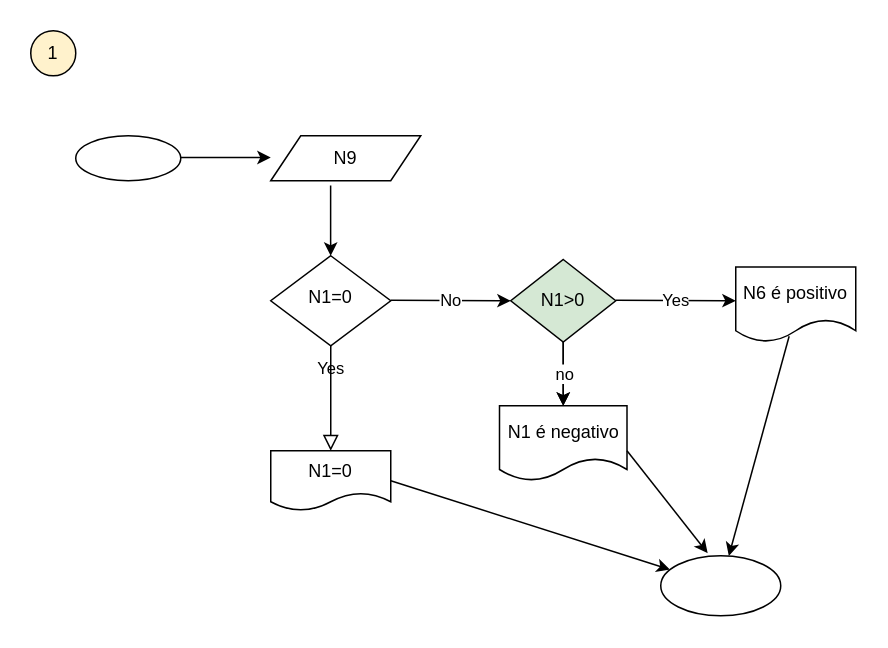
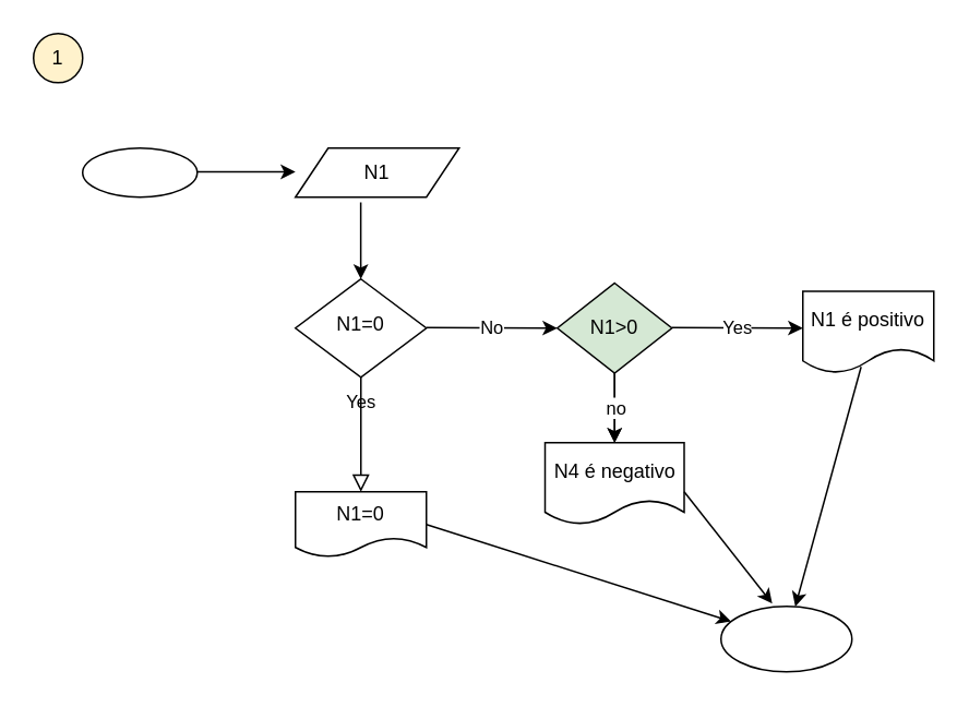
  <mxCell id="0" />
  <mxCell id="1" parent="0" />
  <mxCell id="2" value="Yes" style="rounded=0;html=1;jettySize=auto;orthogonalLoop=1;fontSize=11;endArrow=block;endFill=0;endSize=8;strokeWidth=1;shadow=0;labelBackgroundColor=none;edgeStyle=orthogonalEdgeStyle;" parent="1" source="3" edge="1"><mxGeometry y="20" relative="1" as="geometry"><mxPoint as="offset" /><mxPoint x="220" y="300" as="targetPoint" /></mxGeometry></mxCell>
  <mxCell id="3" value="N1=0" style="rhombus;whiteSpace=wrap;html=1;shadow=0;fontFamily=Helvetica;fontSize=12;align=center;strokeWidth=1;spacing=6;spacingTop=-4;" parent="1" vertex="1"><mxGeometry x="180" y="170" width="80" height="60" as="geometry" /></mxCell>
- <mxCell id="4" value="N9" style="shape=parallelogram;perimeter=parallelogramPerimeter;whiteSpace=wrap;html=1;fixedSize=1;" parent="1" vertex="1"><mxGeometry x="180" y="90" width="100" height="30" as="geometry" /></mxCell>
+ <mxCell id="4" value="N1" style="shape=parallelogram;perimeter=parallelogramPerimeter;whiteSpace=wrap;html=1;fixedSize=1;" parent="1" vertex="1"><mxGeometry x="180" y="90" width="100" height="30" as="geometry" /></mxCell>
  <mxCell id="5" value="" style="ellipse;whiteSpace=wrap;html=1;" parent="1" vertex="1"><mxGeometry x="50" y="90" width="70" height="30" as="geometry" /></mxCell>
  <mxCell id="6" value="" style="endArrow=classic;html=1;rounded=0;" parent="1" edge="1"><mxGeometry width="50" height="50" relative="1" as="geometry"><mxPoint x="120" y="104.5" as="sourcePoint" /><mxPoint x="180" y="104.5" as="targetPoint" /></mxGeometry></mxCell>
  <mxCell id="7" value="" style="endArrow=classic;html=1;rounded=0;exitX=0.399;exitY=1.105;exitDx=0;exitDy=0;exitPerimeter=0;" parent="1" source="4" target="3" edge="1"><mxGeometry width="50" height="50" relative="1" as="geometry"><mxPoint x="350" y="180" as="sourcePoint" /><mxPoint x="400" y="130" as="targetPoint" /></mxGeometry></mxCell>
  <mxCell id="8" value="N1=0" style="shape=document;whiteSpace=wrap;html=1;boundedLbl=1;" parent="1" vertex="1"><mxGeometry x="180" y="300" width="80" height="40" as="geometry" /></mxCell>
  <mxCell id="9" value="" style="endArrow=classic;html=1;rounded=0;" parent="1" edge="1"><mxGeometry relative="1" as="geometry"><mxPoint x="260" y="199.71" as="sourcePoint" /><mxPoint x="340" y="200" as="targetPoint" /></mxGeometry></mxCell>
  <mxCell id="10" value="No" style="edgeLabel;resizable=0;html=1;align=center;verticalAlign=middle;" parent="9" connectable="0" vertex="1"><mxGeometry relative="1" as="geometry" /></mxCell>
  <mxCell id="11" value="" style="edgeStyle=orthogonalEdgeStyle;rounded=0;orthogonalLoop=1;jettySize=auto;html=1;" parent="1" source="12" target="17" edge="1"><mxGeometry relative="1" as="geometry" /></mxCell>
  <mxCell id="12" value="N1&amp;gt;0" style="rhombus;whiteSpace=wrap;html=1;fillColor=#d5e8d4;" parent="1" vertex="1"><mxGeometry x="340" y="172.5" width="70" height="55" as="geometry" /></mxCell>
  <mxCell id="13" value="" style="endArrow=classic;html=1;rounded=0;" parent="1" edge="1"><mxGeometry relative="1" as="geometry"><mxPoint x="410" y="199.71" as="sourcePoint" /><mxPoint x="490" y="200" as="targetPoint" /><Array as="points" /></mxGeometry></mxCell>
  <mxCell id="14" value="Yes" style="edgeLabel;resizable=0;html=1;align=center;verticalAlign=middle;" parent="13" connectable="0" vertex="1"><mxGeometry relative="1" as="geometry" /></mxCell>
  <mxCell id="15" value="" style="endArrow=classic;html=1;rounded=0;exitX=0.5;exitY=1;exitDx=0;exitDy=0;" parent="1" source="12" target="17" edge="1"><mxGeometry relative="1" as="geometry"><mxPoint x="325" y="280" as="sourcePoint" /><mxPoint x="425" y="280" as="targetPoint" /></mxGeometry></mxCell>
  <mxCell id="16" value="no" style="edgeLabel;resizable=0;html=1;align=center;verticalAlign=middle;" parent="15" connectable="0" vertex="1"><mxGeometry relative="1" as="geometry" /></mxCell>
- <mxCell id="17" value="N1 é negativo" style="shape=document;whiteSpace=wrap;html=1;boundedLbl=1;" parent="1" vertex="1"><mxGeometry x="332.5" y="270" width="85" height="50" as="geometry" /></mxCell>
- <mxCell id="18" value="N6 é positivo" style="shape=document;whiteSpace=wrap;html=1;boundedLbl=1;" parent="1" vertex="1"><mxGeometry x="490" y="177.5" width="80" height="50" as="geometry" /></mxCell>
+ <mxCell id="17" value="N4 é negativo" style="shape=document;whiteSpace=wrap;html=1;boundedLbl=1;" parent="1" vertex="1"><mxGeometry x="332.5" y="270" width="85" height="50" as="geometry" /></mxCell>
+ <mxCell id="18" value="N1 é positivo" style="shape=document;whiteSpace=wrap;html=1;boundedLbl=1;" parent="1" vertex="1"><mxGeometry x="490" y="177.5" width="80" height="50" as="geometry" /></mxCell>
  <mxCell id="19" value="" style="ellipse;whiteSpace=wrap;html=1;" parent="1" vertex="1"><mxGeometry x="440" y="370" width="80" height="40" as="geometry" /></mxCell>
  <mxCell id="20" value="" style="endArrow=classic;html=1;rounded=0;exitX=1;exitY=0.5;exitDx=0;exitDy=0;" parent="1" source="8" target="19" edge="1"><mxGeometry width="50" height="50" relative="1" as="geometry"><mxPoint x="280" y="380" as="sourcePoint" /><mxPoint x="330" y="330" as="targetPoint" /></mxGeometry></mxCell>
  <mxCell id="21" value="" style="endArrow=classic;html=1;rounded=0;entryX=0.391;entryY=-0.043;entryDx=0;entryDy=0;entryPerimeter=0;" parent="1" target="19" edge="1"><mxGeometry width="50" height="50" relative="1" as="geometry"><mxPoint x="417.5" y="300" as="sourcePoint" /><mxPoint x="467.5" y="250" as="targetPoint" /></mxGeometry></mxCell>
  <mxCell id="22" value="" style="endArrow=classic;html=1;rounded=0;exitX=0.445;exitY=0.924;exitDx=0;exitDy=0;exitPerimeter=0;" parent="1" source="18" target="19" edge="1"><mxGeometry width="50" height="50" relative="1" as="geometry"><mxPoint x="550" y="300" as="sourcePoint" /><mxPoint x="600" y="250" as="targetPoint" /></mxGeometry></mxCell>
  <mxCell id="23" value="1" style="ellipse;whiteSpace=wrap;html=1;aspect=fixed;fillColor=#fff2cc;" parent="1" vertex="1"><mxGeometry x="20" width="30" height="30" as="geometry" y="20" /></mxCell>
